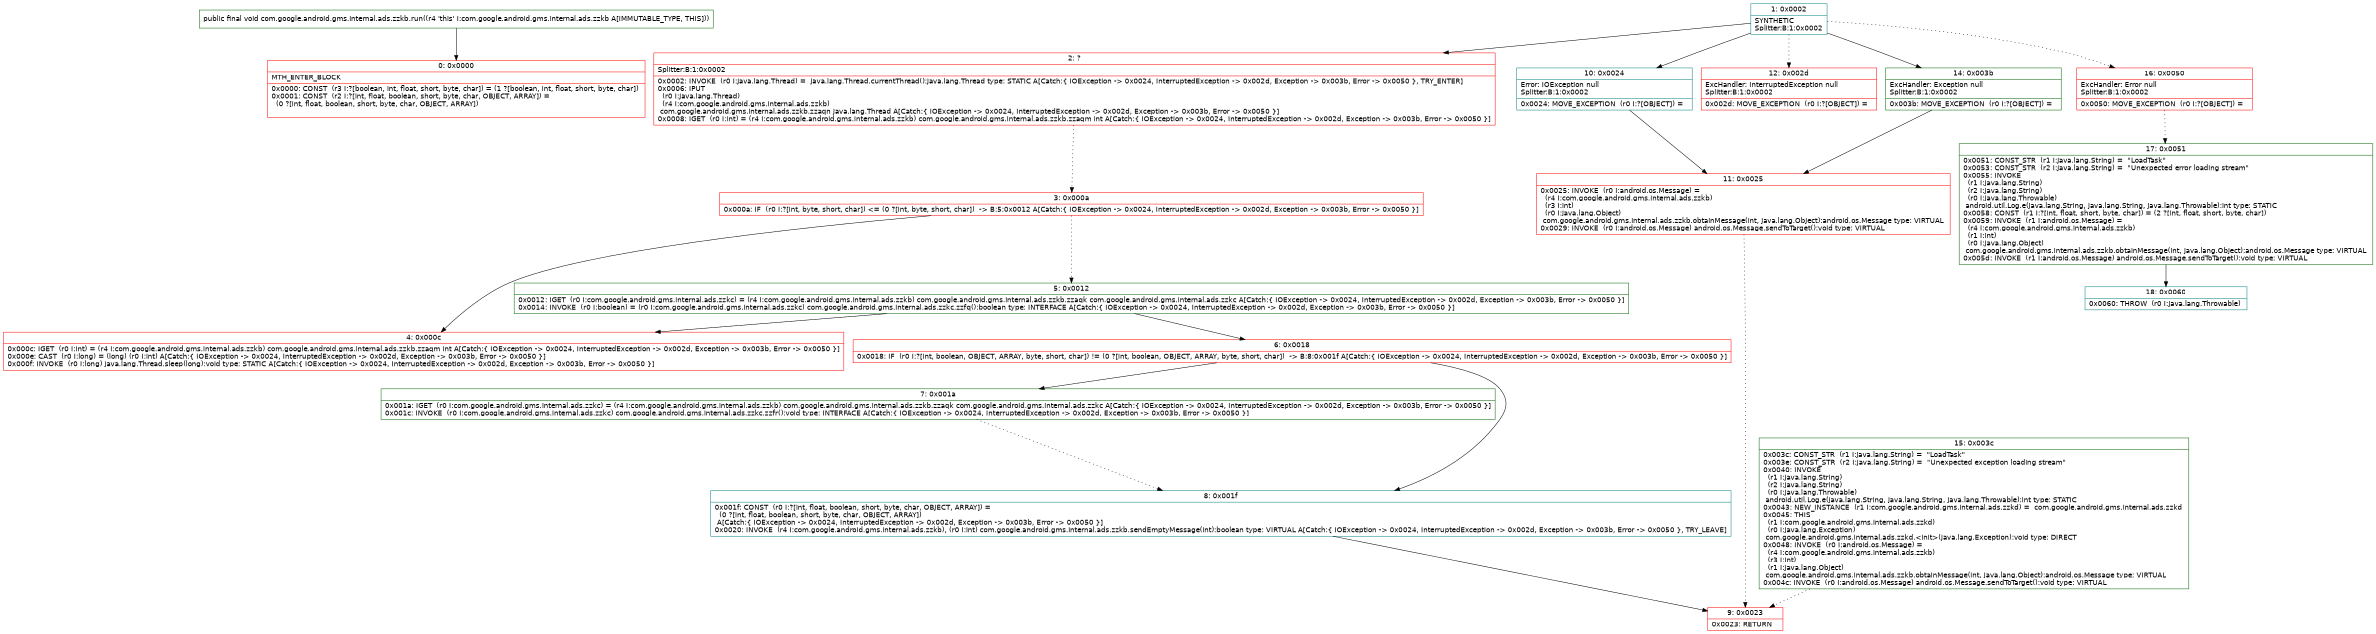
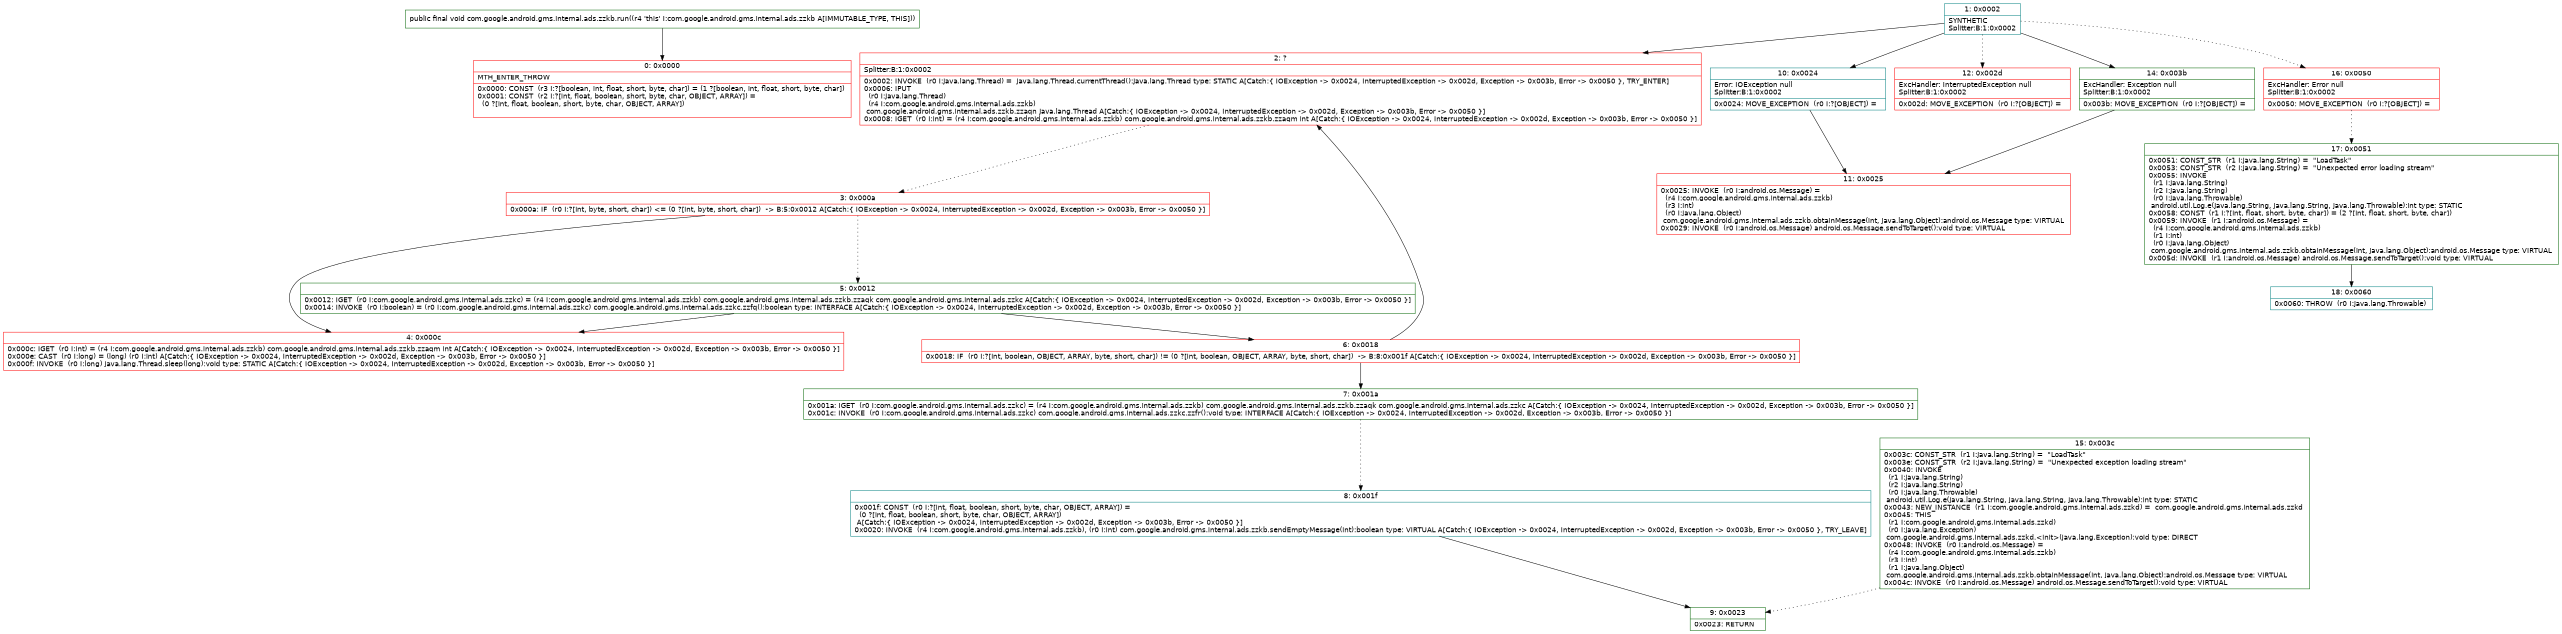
  digraph {
    fontname="DejaVu Sans"
    node [color=red fontname="DejaVu Sans" shape=record]
    edge [fontname="DejaVu Sans" style=solid]
-   n1 [label="{0\:\ 0x0000|MTH_ENTER_BLOCK\l|0x0000: CONST  (r3 I:?[boolean, int, float, short, byte, char]) = (1 ?[boolean, int, float, short, byte, char]) \l0x0001: CONST  (r2 I:?[int, float, boolean, short, byte, char, OBJECT, ARRAY]) = \l  (0 ?[int, float, boolean, short, byte, char, OBJECT, ARRAY])\l \l}"]
+   n1 [label="{0\:\ 0x0000|MTH_ENTER_THROW\l|0x0000: CONST  (r3 I:?[boolean, int, float, short, byte, char]) = (1 ?[boolean, int, float, short, byte, char]) \l0x0001: CONST  (r2 I:?[int, float, boolean, short, byte, char, OBJECT, ARRAY]) = \l  (0 ?[int, float, boolean, short, byte, char, OBJECT, ARRAY])\l \l}"]
    n2 [color=teal label="{1\:\ 0x0002|SYNTHETIC\lSplitter:B:1:0x0002\l}"]
    n3 [label="{2\:\ ?|Splitter:B:1:0x0002\l|0x0002: INVOKE  (r0 I:java.lang.Thread) =  java.lang.Thread.currentThread():java.lang.Thread type: STATIC A[Catch:\{ IOException \-\> 0x0024, InterruptedException \-\> 0x002d, Exception \-\> 0x003b, Error \-\> 0x0050 \}, TRY_ENTER]\l0x0006: IPUT  \l  (r0 I:java.lang.Thread)\l  (r4 I:com.google.android.gms.internal.ads.zzkb)\l com.google.android.gms.internal.ads.zzkb.zzaqn java.lang.Thread A[Catch:\{ IOException \-\> 0x0024, InterruptedException \-\> 0x002d, Exception \-\> 0x003b, Error \-\> 0x0050 \}]\l0x0008: IGET  (r0 I:int) = (r4 I:com.google.android.gms.internal.ads.zzkb) com.google.android.gms.internal.ads.zzkb.zzaqm int A[Catch:\{ IOException \-\> 0x0024, InterruptedException \-\> 0x002d, Exception \-\> 0x003b, Error \-\> 0x0050 \}]\l}"]
    n4 [color=teal label="{10\:\ 0x0024|Error: IOException null\lSplitter:B:1:0x0002\l|0x0024: MOVE_EXCEPTION  (r0 I:?[OBJECT]) =  \l}"]
    n5 [label="{12\:\ 0x002d|ExcHandler: InterruptedException null\lSplitter:B:1:0x0002\l|0x002d: MOVE_EXCEPTION  (r0 I:?[OBJECT]) =  \l}"]
    n6 [color=darkgreen label="{14\:\ 0x003b|ExcHandler: Exception null\lSplitter:B:1:0x0002\l|0x003b: MOVE_EXCEPTION  (r0 I:?[OBJECT]) =  \l}"]
    n7 [label="{16\:\ 0x0050|ExcHandler: Error null\lSplitter:B:1:0x0002\l|0x0050: MOVE_EXCEPTION  (r0 I:?[OBJECT]) =  \l}"]
    n8 [label="{3\:\ 0x000a|0x000a: IF  (r0 I:?[int, byte, short, char]) \<= (0 ?[int, byte, short, char])  \-\> B:5:0x0012 A[Catch:\{ IOException \-\> 0x0024, InterruptedException \-\> 0x002d, Exception \-\> 0x003b, Error \-\> 0x0050 \}]\l}"]
    n9 [label="{11\:\ 0x0025|0x0025: INVOKE  (r0 I:android.os.Message) = \l  (r4 I:com.google.android.gms.internal.ads.zzkb)\l  (r3 I:int)\l  (r0 I:java.lang.Object)\l com.google.android.gms.internal.ads.zzkb.obtainMessage(int, java.lang.Object):android.os.Message type: VIRTUAL \l0x0029: INVOKE  (r0 I:android.os.Message) android.os.Message.sendToTarget():void type: VIRTUAL \l}"]
    n10 [color=darkgreen label="{17\:\ 0x0051|0x0051: CONST_STR  (r1 I:java.lang.String) =  \"LoadTask\" \l0x0053: CONST_STR  (r2 I:java.lang.String) =  \"Unexpected error loading stream\" \l0x0055: INVOKE  \l  (r1 I:java.lang.String)\l  (r2 I:java.lang.String)\l  (r0 I:java.lang.Throwable)\l android.util.Log.e(java.lang.String, java.lang.String, java.lang.Throwable):int type: STATIC \l0x0058: CONST  (r1 I:?[int, float, short, byte, char]) = (2 ?[int, float, short, byte, char]) \l0x0059: INVOKE  (r1 I:android.os.Message) = \l  (r4 I:com.google.android.gms.internal.ads.zzkb)\l  (r1 I:int)\l  (r0 I:java.lang.Object)\l com.google.android.gms.internal.ads.zzkb.obtainMessage(int, java.lang.Object):android.os.Message type: VIRTUAL \l0x005d: INVOKE  (r1 I:android.os.Message) android.os.Message.sendToTarget():void type: VIRTUAL \l}"]
    n11 [label="{4\:\ 0x000c|0x000c: IGET  (r0 I:int) = (r4 I:com.google.android.gms.internal.ads.zzkb) com.google.android.gms.internal.ads.zzkb.zzaqm int A[Catch:\{ IOException \-\> 0x0024, InterruptedException \-\> 0x002d, Exception \-\> 0x003b, Error \-\> 0x0050 \}]\l0x000e: CAST  (r0 I:long) = (long) (r0 I:int) A[Catch:\{ IOException \-\> 0x0024, InterruptedException \-\> 0x002d, Exception \-\> 0x003b, Error \-\> 0x0050 \}]\l0x000f: INVOKE  (r0 I:long) java.lang.Thread.sleep(long):void type: STATIC A[Catch:\{ IOException \-\> 0x0024, InterruptedException \-\> 0x002d, Exception \-\> 0x003b, Error \-\> 0x0050 \}]\l}"]
    n12 [color=darkgreen label="{5\:\ 0x0012|0x0012: IGET  (r0 I:com.google.android.gms.internal.ads.zzkc) = (r4 I:com.google.android.gms.internal.ads.zzkb) com.google.android.gms.internal.ads.zzkb.zzaqk com.google.android.gms.internal.ads.zzkc A[Catch:\{ IOException \-\> 0x0024, InterruptedException \-\> 0x002d, Exception \-\> 0x003b, Error \-\> 0x0050 \}]\l0x0014: INVOKE  (r0 I:boolean) = (r0 I:com.google.android.gms.internal.ads.zzkc) com.google.android.gms.internal.ads.zzkc.zzfq():boolean type: INTERFACE A[Catch:\{ IOException \-\> 0x0024, InterruptedException \-\> 0x002d, Exception \-\> 0x003b, Error \-\> 0x0050 \}]\l}"]
    n13 [label="{6\:\ 0x0018|0x0018: IF  (r0 I:?[int, boolean, OBJECT, ARRAY, byte, short, char]) != (0 ?[int, boolean, OBJECT, ARRAY, byte, short, char])  \-\> B:8:0x001f A[Catch:\{ IOException \-\> 0x0024, InterruptedException \-\> 0x002d, Exception \-\> 0x003b, Error \-\> 0x0050 \}]\l}"]
    n14 [color=darkgreen label="{7\:\ 0x001a|0x001a: IGET  (r0 I:com.google.android.gms.internal.ads.zzkc) = (r4 I:com.google.android.gms.internal.ads.zzkb) com.google.android.gms.internal.ads.zzkb.zzaqk com.google.android.gms.internal.ads.zzkc A[Catch:\{ IOException \-\> 0x0024, InterruptedException \-\> 0x002d, Exception \-\> 0x003b, Error \-\> 0x0050 \}]\l0x001c: INVOKE  (r0 I:com.google.android.gms.internal.ads.zzkc) com.google.android.gms.internal.ads.zzkc.zzfr():void type: INTERFACE A[Catch:\{ IOException \-\> 0x0024, InterruptedException \-\> 0x002d, Exception \-\> 0x003b, Error \-\> 0x0050 \}]\l}"]
    n15 [color=teal label="{8\:\ 0x001f|0x001f: CONST  (r0 I:?[int, float, boolean, short, byte, char, OBJECT, ARRAY]) = \l  (0 ?[int, float, boolean, short, byte, char, OBJECT, ARRAY])\l A[Catch:\{ IOException \-\> 0x0024, InterruptedException \-\> 0x002d, Exception \-\> 0x003b, Error \-\> 0x0050 \}]\l0x0020: INVOKE  (r4 I:com.google.android.gms.internal.ads.zzkb), (r0 I:int) com.google.android.gms.internal.ads.zzkb.sendEmptyMessage(int):boolean type: VIRTUAL A[Catch:\{ IOException \-\> 0x0024, InterruptedException \-\> 0x002d, Exception \-\> 0x003b, Error \-\> 0x0050 \}, TRY_LEAVE]\l}"]
-   n16 [label="{9\:\ 0x0023|0x0023: RETURN   \l}"]
+   n16 [color=darkgreen label="{9\:\ 0x0023|0x0023: RETURN   \l}"]
    n17 [color=darkgreen label="{15\:\ 0x003c|0x003c: CONST_STR  (r1 I:java.lang.String) =  \"LoadTask\" \l0x003e: CONST_STR  (r2 I:java.lang.String) =  \"Unexpected exception loading stream\" \l0x0040: INVOKE  \l  (r1 I:java.lang.String)\l  (r2 I:java.lang.String)\l  (r0 I:java.lang.Throwable)\l android.util.Log.e(java.lang.String, java.lang.String, java.lang.Throwable):int type: STATIC \l0x0043: NEW_INSTANCE  (r1 I:com.google.android.gms.internal.ads.zzkd) =  com.google.android.gms.internal.ads.zzkd \l0x0045: THIS  \l  (r1 I:com.google.android.gms.internal.ads.zzkd)\l  (r0 I:java.lang.Exception)\l com.google.android.gms.internal.ads.zzkd.\<init\>(java.lang.Exception):void type: DIRECT \l0x0048: INVOKE  (r0 I:android.os.Message) = \l  (r4 I:com.google.android.gms.internal.ads.zzkb)\l  (r3 I:int)\l  (r1 I:java.lang.Object)\l com.google.android.gms.internal.ads.zzkb.obtainMessage(int, java.lang.Object):android.os.Message type: VIRTUAL \l0x004c: INVOKE  (r0 I:android.os.Message) android.os.Message.sendToTarget():void type: VIRTUAL \l}"]
    n18 [color=teal label="{18\:\ 0x0060|0x0060: THROW  (r0 I:java.lang.Throwable) \l}"]
    n19 [color=darkgreen label="{public final void com.google.android.gms.internal.ads.zzkb.run((r4 'this' I:com.google.android.gms.internal.ads.zzkb A[IMMUTABLE_TYPE, THIS])) }"]
    n2 -> n3
    n2 -> n4
    n2 -> n5 [style=dotted]
    n2 -> n6
    n2 -> n7 [style=dotted]
    n3 -> n8 [style=dotted]
    n4 -> n9
    n6 -> n9
    n7 -> n10 [style=dotted]
    n8 -> n11
    n8 -> n12 [style=dotted]
-   n9 -> n16 [style=dotted]
    n10 -> n18
    n12 -> n11
    n12 -> n13
    n13 -> n14
-   n13 -> n15
+   n13 -> n3
    n14 -> n15 [style=dotted]
    n15 -> n16
    n17 -> n16 [style=dotted]
    n19 -> n1
  }
